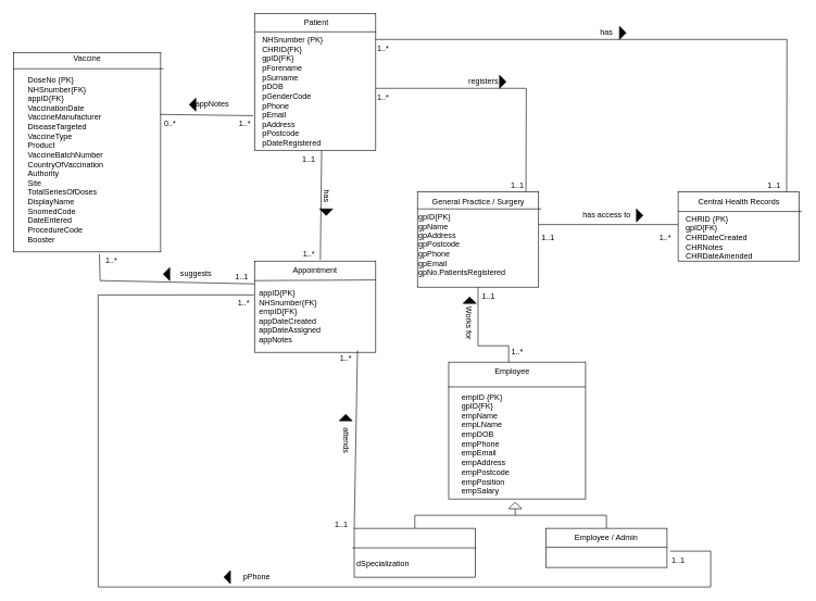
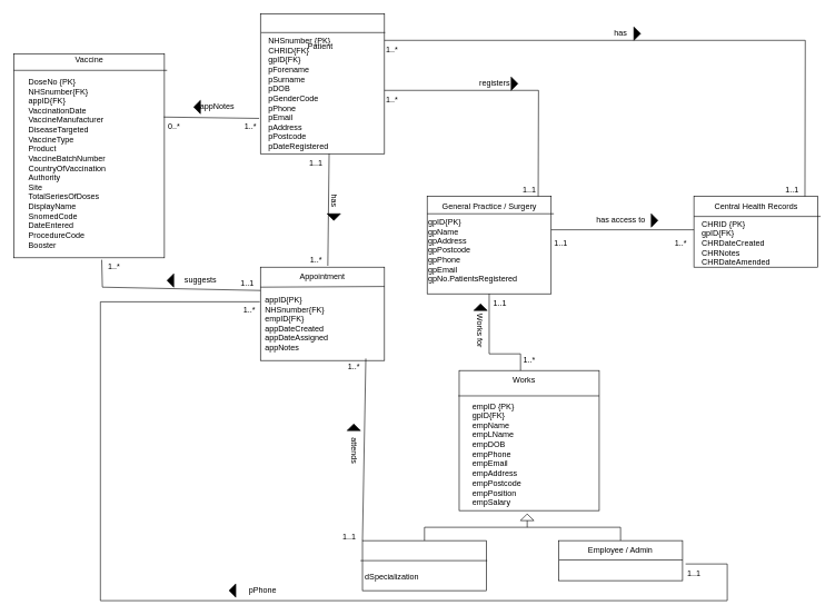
  <mxCell id="0" />
  <mxCell id="1" parent="0" />
  <mxCell id="2" value="" style="rounded=0;whiteSpace=wrap;html=1;" parent="1" vertex="1"><mxGeometry x="640" y="294" width="186" height="146" as="geometry" /></mxCell>
  <mxCell id="3" value="" style="endArrow=none;html=1;rounded=0;" parent="1" edge="1"><mxGeometry width="50" height="50" relative="1" as="geometry"><mxPoint x="640" y="320" as="sourcePoint" /><mxPoint x="830" y="320" as="targetPoint" /></mxGeometry></mxCell>
  <mxCell id="4" value="General Practice / Surgery" style="text;html=1;strokeColor=none;fillColor=none;align=center;verticalAlign=middle;whiteSpace=wrap;rounded=0;" parent="1" vertex="1"><mxGeometry x="659.5" y="294" width="147" height="30" as="geometry" /></mxCell>
  <mxCell id="5" value="" style="rounded=0;whiteSpace=wrap;html=1;" parent="1" vertex="1"><mxGeometry x="1040" y="294" width="186" height="106" as="geometry" /></mxCell>
  <mxCell id="6" value="" style="endArrow=none;html=1;rounded=0;" parent="1" edge="1"><mxGeometry width="50" height="50" relative="1" as="geometry"><mxPoint x="1040" y="324" as="sourcePoint" /><mxPoint x="1230" y="324" as="targetPoint" /></mxGeometry></mxCell>
  <mxCell id="7" value="Central Health Records" style="text;html=1;strokeColor=none;fillColor=none;align=center;verticalAlign=middle;whiteSpace=wrap;rounded=0;" parent="1" vertex="1"><mxGeometry x="1059.5" y="294" width="147" height="30" as="geometry" /></mxCell>
  <mxCell id="8" value="" style="rounded=0;whiteSpace=wrap;html=1;" parent="1" vertex="1"><mxGeometry x="390" y="20" width="186" height="210" as="geometry" /></mxCell>
  <mxCell id="9" value="" style="endArrow=none;html=1;rounded=0;entryX=1.005;entryY=0.135;entryDx=0;entryDy=0;entryPerimeter=0;exitX=0.005;exitY=0.135;exitDx=0;exitDy=0;exitPerimeter=0;" parent="1" source="8" target="8" edge="1"><mxGeometry width="50" height="50" relative="1" as="geometry"><mxPoint x="390" y="150" as="sourcePoint" /><mxPoint x="440" y="100" as="targetPoint" /></mxGeometry></mxCell>
- <mxCell id="10" value="Patient" style="text;html=1;strokeColor=none;fillColor=none;align=center;verticalAlign=middle;whiteSpace=wrap;rounded=0;" parent="1" vertex="1"><mxGeometry x="425" y="20" width="120" height="30" as="geometry" /></mxCell>
+ <mxCell id="10" value="Patient" style="text;html=1;strokeColor=none;fillColor=none;align=center;verticalAlign=middle;whiteSpace=wrap;rounded=0;" parent="1" vertex="1"><mxGeometry x="420" y="55" width="120" height="30" as="geometry" /></mxCell>
  <mxCell id="11" value="" style="rounded=0;whiteSpace=wrap;html=1;" parent="1" vertex="1"><mxGeometry x="543" y="810" width="186" height="75" as="geometry" /></mxCell>
  <mxCell id="12" value="" style="endArrow=none;html=1;rounded=0;" parent="1" edge="1"><mxGeometry width="50" height="50" relative="1" as="geometry"><mxPoint x="540" y="840" as="sourcePoint" /><mxPoint x="730" y="840" as="targetPoint" /></mxGeometry></mxCell>
  <mxCell id="13" value="" style="rounded=0;whiteSpace=wrap;html=1;" parent="1" vertex="1"><mxGeometry x="837" y="810" width="186" height="60" as="geometry" /></mxCell>
  <mxCell id="14" value="" style="endArrow=none;html=1;rounded=0;" parent="1" edge="1"><mxGeometry width="50" height="50" relative="1" as="geometry"><mxPoint x="838" y="839" as="sourcePoint" /><mxPoint x="1023" y="839" as="targetPoint" /></mxGeometry></mxCell>
  <mxCell id="15" value="Employee / Admin" style="text;html=1;strokeColor=none;fillColor=none;align=center;verticalAlign=middle;whiteSpace=wrap;rounded=0;" parent="1" vertex="1"><mxGeometry x="870" y="810" width="120" height="30" as="geometry" /></mxCell>
  <mxCell id="16" value="" style="rounded=0;whiteSpace=wrap;html=1;" parent="1" vertex="1"><mxGeometry x="390" y="400" width="186" height="140" as="geometry" /></mxCell>
  <mxCell id="17" value="" style="endArrow=none;html=1;rounded=0;entryX=1;entryY=0.207;entryDx=0;entryDy=0;entryPerimeter=0;" parent="1" target="16" edge="1"><mxGeometry width="50" height="50" relative="1" as="geometry"><mxPoint x="390" y="430" as="sourcePoint" /><mxPoint x="440" y="380" as="targetPoint" /></mxGeometry></mxCell>
  <mxCell id="18" value="Appointment" style="text;html=1;strokeColor=none;fillColor=none;align=center;verticalAlign=middle;whiteSpace=wrap;rounded=0;" parent="1" vertex="1"><mxGeometry x="423" y="400" width="120" height="30" as="geometry" /></mxCell>
  <mxCell id="19" value="" style="endArrow=none;html=1;rounded=0;endFill=0;" parent="1" edge="1"><mxGeometry width="50" height="50" relative="1" as="geometry"><mxPoint x="826" y="344" as="sourcePoint" /><mxPoint x="1040" y="344" as="targetPoint" /></mxGeometry></mxCell>
  <mxCell id="20" value="has access to" style="text;html=1;align=center;verticalAlign=middle;resizable=0;points=[];autosize=1;strokeColor=none;fillColor=none;" parent="1" vertex="1"><mxGeometry x="880" y="315" width="100" height="30" as="geometry" /></mxCell>
  <mxCell id="21" value="1..1" style="text;html=1;align=center;verticalAlign=middle;resizable=0;points=[];autosize=1;strokeColor=none;fillColor=none;" parent="1" vertex="1"><mxGeometry x="820" y="349" width="40" height="30" as="geometry" /></mxCell>
  <mxCell id="22" value="1..*" style="text;html=1;align=center;verticalAlign=middle;resizable=0;points=[];autosize=1;strokeColor=none;fillColor=none;" parent="1" vertex="1"><mxGeometry x="1000" y="349" width="40" height="30" as="geometry" /></mxCell>
  <mxCell id="23" value="" style="endArrow=none;html=1;rounded=0;entryX=0.567;entryY=-0.067;entryDx=0;entryDy=0;entryPerimeter=0;endFill=0;exitX=1;exitY=0;exitDx=0;exitDy=0;exitPerimeter=0;" parent="1" target="18" edge="1" source="45"><mxGeometry width="50" height="50" relative="1" as="geometry"><mxPoint x="490" y="210" as="sourcePoint" /><mxPoint x="540" y="160" as="targetPoint" /></mxGeometry></mxCell>
  <mxCell id="24" value="1..*" style="text;html=1;align=center;verticalAlign=middle;resizable=0;points=[];autosize=1;strokeColor=none;fillColor=none;" parent="1" vertex="1"><mxGeometry x="453" y="374" width="40" height="30" as="geometry" /></mxCell>
  <mxCell id="25" value="Works for" style="text;html=1;align=center;verticalAlign=middle;resizable=0;points=[];autosize=1;strokeColor=none;fillColor=none;rotation=90;" parent="1" vertex="1"><mxGeometry x="680" y="480" width="80" height="30" as="geometry" /></mxCell>
  <mxCell id="26" value="1..1" style="text;html=1;align=center;verticalAlign=middle;resizable=0;points=[];autosize=1;strokeColor=none;fillColor=none;" parent="1" vertex="1"><mxGeometry x="729" y="440" width="40" height="30" as="geometry" /></mxCell>
  <mxCell id="27" value="" style="endArrow=none;html=1;rounded=0;entryX=-0.005;entryY=0.371;entryDx=0;entryDy=0;endFill=0;exitX=0.2;exitY=0;exitDx=0;exitDy=0;exitPerimeter=0;entryPerimeter=0;" parent="1" source="29" target="16" edge="1"><mxGeometry width="50" height="50" relative="1" as="geometry"><mxPoint x="1019" y="797" as="sourcePoint" /><mxPoint x="1069" y="747" as="targetPoint" /><Array as="points"><mxPoint x="1090" y="845" /><mxPoint x="1090" y="900" /><mxPoint x="150" y="900" /><mxPoint x="150" y="452" /></Array></mxGeometry></mxCell>
  <mxCell id="28" value="1..*" style="text;html=1;align=center;verticalAlign=middle;resizable=0;points=[];autosize=1;strokeColor=none;fillColor=none;" parent="1" vertex="1"><mxGeometry x="353" y="450" width="40" height="30" as="geometry" /></mxCell>
  <mxCell id="29" value="1..1" style="text;html=1;align=center;verticalAlign=middle;resizable=0;points=[];autosize=1;strokeColor=none;fillColor=none;" parent="1" vertex="1"><mxGeometry x="1019.5" y="845" width="40" height="30" as="geometry" /></mxCell>
  <mxCell id="30" value="pPhone" style="text;html=1;align=center;verticalAlign=middle;resizable=0;points=[];autosize=1;strokeColor=none;fillColor=none;" parent="1" vertex="1"><mxGeometry x="358" y="870" width="70" height="30" as="geometry" /></mxCell>
  <mxCell id="31" value="" style="endArrow=none;html=1;rounded=0;exitX=0;exitY=0;exitDx=0;exitDy=0;entryX=0.95;entryY=0.067;entryDx=0;entryDy=0;entryPerimeter=0;endFill=0;" parent="1" source="11" target="33" edge="1"><mxGeometry width="50" height="50" relative="1" as="geometry"><mxPoint x="560" y="600" as="sourcePoint" /><mxPoint x="610" y="550" as="targetPoint" /></mxGeometry></mxCell>
  <mxCell id="32" value="attends" style="text;html=1;align=center;verticalAlign=middle;resizable=0;points=[];autosize=1;strokeColor=none;fillColor=none;rotation=90;" parent="1" vertex="1"><mxGeometry x="500" y="660" width="60" height="30" as="geometry" /></mxCell>
  <mxCell id="33" value="1..*" style="text;html=1;align=center;verticalAlign=middle;resizable=0;points=[];autosize=1;strokeColor=none;fillColor=none;" parent="1" vertex="1"><mxGeometry x="510" y="535" width="40" height="30" as="geometry" /></mxCell>
  <mxCell id="34" value="1..1" style="text;html=1;align=center;verticalAlign=middle;resizable=0;points=[];autosize=1;strokeColor=none;fillColor=none;" parent="1" vertex="1"><mxGeometry x="503" y="790" width="40" height="30" as="geometry" /></mxCell>
  <mxCell id="35" value="" style="triangle;whiteSpace=wrap;html=1;rotation=-90;fillColor=#000000;" parent="1" vertex="1"><mxGeometry x="525" y="630" width="10" height="20" as="geometry" /></mxCell>
  <mxCell id="36" value="" style="triangle;whiteSpace=wrap;html=1;rotation=-180;fillColor=#000000;" parent="1" vertex="1"><mxGeometry x="343" y="875" width="10" height="20" as="geometry" /></mxCell>
  <mxCell id="37" value="" style="triangle;whiteSpace=wrap;html=1;rotation=-90;fillColor=#000000;" parent="1" vertex="1"><mxGeometry x="715" y="450" width="10" height="20" as="geometry" /></mxCell>
  <mxCell id="38" value="" style="triangle;whiteSpace=wrap;html=1;rotation=0;fillColor=#000000;" parent="1" vertex="1"><mxGeometry x="976" y="320" width="10" height="20" as="geometry" /></mxCell>
  <mxCell id="39" value="1..*" style="text;html=1;align=center;verticalAlign=middle;resizable=0;points=[];autosize=1;strokeColor=none;fillColor=none;" parent="1" vertex="1"><mxGeometry x="566.5" y="60" width="40" height="30" as="geometry" /></mxCell>
  <mxCell id="40" value="1..1" style="text;html=1;align=center;verticalAlign=middle;resizable=0;points=[];autosize=1;strokeColor=none;fillColor=none;" parent="1" vertex="1"><mxGeometry x="1166.5" y="270" width="40" height="30" as="geometry" /></mxCell>
  <mxCell id="41" value="&lt;div&gt;NHSnumber {PK}&lt;/div&gt;&lt;div&gt;CHRID{FK}&lt;/div&gt;&lt;div&gt;gpID{FK}&lt;br&gt;&lt;/div&gt;&lt;div&gt;pForename&lt;/div&gt;&lt;div&gt;pSurname&lt;/div&gt;&lt;div&gt;pDOB&lt;br&gt;&lt;/div&gt;&lt;div&gt;pGenderCode&lt;br style=&quot;border-color: var(--border-color);&quot;&gt;&lt;/div&gt;&lt;div&gt;pPhone&lt;br&gt;pEmail&lt;br&gt;pAddress&lt;/div&gt;&lt;div&gt;pPostcode&lt;/div&gt;&lt;div&gt;pDateRegistered&lt;br&gt;&lt;/div&gt;" style="text;html=1;strokeColor=none;fillColor=none;align=left;verticalAlign=middle;whiteSpace=wrap;rounded=0;" parent="1" vertex="1"><mxGeometry x="400" y="105" width="100" height="70" as="geometry" /></mxCell>
  <mxCell id="42" value="&lt;div&gt;CHRID {PK}&lt;/div&gt;&lt;div&gt;gpID{FK}&lt;br&gt;&lt;/div&gt;&lt;div&gt;CHRDateCreated&lt;/div&gt;CHRNotes&lt;br&gt;CHRDateAmended" style="text;html=1;align=left;verticalAlign=middle;resizable=0;points=[];autosize=1;strokeColor=none;fillColor=none;" parent="1" vertex="1"><mxGeometry x="1050" y="319" width="130" height="90" as="geometry" /></mxCell>
  <mxCell id="43" value="&lt;div align=&quot;left&quot;&gt;appID{PK}&lt;/div&gt;&lt;div align=&quot;left&quot;&gt;NHSnumber{FK}&lt;br&gt;&lt;/div&gt;&lt;div align=&quot;left&quot;&gt;empID{FK}&lt;br&gt;&lt;/div&gt;&lt;div align=&quot;left&quot;&gt;appDateCreated&lt;br&gt;appDateAssigned&lt;/div&gt;&lt;div align=&quot;left&quot;&gt;appNotes&lt;/div&gt;" style="text;html=1;align=left;verticalAlign=middle;resizable=0;points=[];autosize=1;strokeColor=none;fillColor=none;" parent="1" vertex="1"><mxGeometry x="395" y="435" width="120" height="100" as="geometry" /></mxCell>
  <mxCell id="44" value="&lt;div&gt;gpID{PK}&lt;/div&gt;&lt;div&gt;gpName&lt;/div&gt;&lt;div&gt;gpAddress&lt;/div&gt;&lt;div&gt;gpPostcode&lt;/div&gt;&lt;div&gt;gpPhone&lt;/div&gt;&lt;div&gt;gpEmail&lt;/div&gt;&lt;div&gt;gpNo.PatientsRegistered&lt;br&gt;&lt;/div&gt;" style="text;html=1;align=left;verticalAlign=middle;resizable=0;points=[];autosize=1;strokeColor=none;fillColor=none;" parent="1" vertex="1"><mxGeometry x="640" y="320" width="160" height="110" as="geometry" /></mxCell>
  <mxCell id="45" value="1..1" style="text;html=1;align=center;verticalAlign=middle;resizable=0;points=[];autosize=1;strokeColor=none;fillColor=none;" parent="1" vertex="1"><mxGeometry x="453" y="230" width="40" height="30" as="geometry" /></mxCell>
  <mxCell id="46" value="has" style="text;html=1;align=center;verticalAlign=middle;resizable=0;points=[];autosize=1;strokeColor=none;fillColor=none;rotation=90;" parent="1" vertex="1"><mxGeometry x="480" y="285" width="40" height="30" as="geometry" /></mxCell>
  <mxCell id="47" value="&lt;br&gt;" style="text;html=1;align=center;verticalAlign=middle;resizable=0;points=[];autosize=1;strokeColor=none;fillColor=none;" parent="1" vertex="1"><mxGeometry x="413" y="220" width="20" height="30" as="geometry" /></mxCell>
  <mxCell id="48" value="" style="triangle;whiteSpace=wrap;html=1;rotation=90;fillColor=#000000;" parent="1" vertex="1"><mxGeometry x="495" y="315" width="10" height="20" as="geometry" /></mxCell>
  <mxCell id="49" value="registers" style="text;html=1;align=center;verticalAlign=middle;resizable=0;points=[];autosize=1;strokeColor=none;fillColor=none;" parent="1" vertex="1"><mxGeometry x="706" y="110" width="70" height="30" as="geometry" /></mxCell>
  <mxCell id="50" value="" style="triangle;whiteSpace=wrap;html=1;rotation=0;fillColor=#000000;" parent="1" vertex="1"><mxGeometry x="766" y="115" width="10" height="20" as="geometry" /></mxCell>
  <mxCell id="51" value="1..*" style="text;html=1;align=center;verticalAlign=middle;resizable=0;points=[];autosize=1;strokeColor=none;fillColor=none;" parent="1" vertex="1"><mxGeometry x="566.5" y="135" width="40" height="30" as="geometry" /></mxCell>
  <mxCell id="52" value="1..1" style="text;html=1;align=center;verticalAlign=middle;resizable=0;points=[];autosize=1;strokeColor=none;fillColor=none;" parent="1" vertex="1"><mxGeometry x="773" y="270" width="40" height="30" as="geometry" /></mxCell>
  <mxCell id="53" value="" style="endArrow=none;html=1;rounded=0;entryX=1;entryY=0;entryDx=0;entryDy=0;" parent="1" target="4" edge="1"><mxGeometry width="50" height="50" relative="1" as="geometry"><mxPoint x="576" y="135" as="sourcePoint" /><mxPoint x="626" y="85" as="targetPoint" /><Array as="points"><mxPoint x="807" y="135" /></Array></mxGeometry></mxCell>
  <mxCell id="54" value="" style="endArrow=none;html=1;rounded=0;entryX=1;entryY=0;entryDx=0;entryDy=0;" parent="1" target="7" edge="1"><mxGeometry width="50" height="50" relative="1" as="geometry"><mxPoint x="576" y="60" as="sourcePoint" /><mxPoint x="626" y="20" as="targetPoint" /><Array as="points"><mxPoint x="1207" y="60" /></Array></mxGeometry></mxCell>
  <mxCell id="55" value="has" style="text;html=1;align=center;verticalAlign=middle;resizable=0;points=[];autosize=1;strokeColor=none;fillColor=none;" parent="1" vertex="1"><mxGeometry x="910" y="35" width="40" height="30" as="geometry" /></mxCell>
  <mxCell id="56" value="" style="triangle;whiteSpace=wrap;html=1;rotation=0;fillColor=#000000;" parent="1" vertex="1"><mxGeometry x="950" y="40" width="10" height="20" as="geometry" /></mxCell>
  <mxCell id="57" value="" style="rounded=0;whiteSpace=wrap;html=1;" parent="1" vertex="1"><mxGeometry x="20" y="80" width="226" height="306" as="geometry" /></mxCell>
  <mxCell id="58" value="" style="endArrow=none;html=1;rounded=0;" parent="1" edge="1"><mxGeometry width="50" height="50" relative="1" as="geometry"><mxPoint x="20" y="105" as="sourcePoint" /><mxPoint y="105" as="targetPoint" x="250" /></mxGeometry></mxCell>
  <mxCell id="59" value="Vaccine" style="text;html=1;strokeColor=none;fillColor=none;align=center;verticalAlign=middle;whiteSpace=wrap;rounded=0;" parent="1" vertex="1"><mxGeometry x="59.5" y="75" width="147" height="30" as="geometry" /></mxCell>
  <mxCell id="60" value="&lt;div&gt;&lt;span style=&quot;background-color: initial;&quot;&gt;&lt;br&gt;&lt;/span&gt;&lt;/div&gt;&lt;div align=&quot;left&quot;&gt;&lt;span style=&quot;background-color: initial;&quot;&gt;&lt;br&gt;&lt;/span&gt;&lt;/div&gt;&lt;div align=&quot;left&quot;&gt;&lt;span style=&quot;background-color: initial;&quot;&gt;DoseNo {PK}&amp;nbsp;&amp;nbsp;&amp;nbsp;&amp;nbsp; &lt;br&gt;&lt;/span&gt;&lt;/div&gt;&lt;div align=&quot;left&quot;&gt;&lt;span style=&quot;background-color: initial;&quot;&gt;NHSnumber{FK}&lt;/span&gt;&lt;/div&gt;&lt;div align=&quot;left&quot;&gt;&lt;span style=&quot;background-color: initial;&quot;&gt;appID{FK}&lt;br&gt;&lt;/span&gt;&lt;/div&gt;&lt;div align=&quot;left&quot;&gt;&lt;span style=&quot;background-color: initial;&quot;&gt;VaccinationDate&lt;/span&gt;&lt;br&gt;&lt;/div&gt;&lt;div align=&quot;left&quot;&gt;&lt;span style=&quot;background-color: initial;&quot;&gt;VaccineManufacturer&lt;/span&gt;&lt;/div&gt;&lt;div align=&quot;left&quot;&gt;&lt;span style=&quot;background-color: initial;&quot;&gt;DiseaseTargeted&lt;/span&gt;&lt;/div&gt;&lt;div align=&quot;left&quot;&gt;&lt;span style=&quot;background-color: initial;&quot;&gt;VaccineType&lt;/span&gt;&lt;/div&gt;&lt;div align=&quot;left&quot;&gt;&lt;span style=&quot;background-color: initial;&quot;&gt;Product&amp;nbsp;&lt;/span&gt;&lt;/div&gt;&lt;div align=&quot;left&quot;&gt;&lt;span style=&quot;background-color: initial;&quot;&gt;VaccineBatchNumber&lt;/span&gt;&lt;/div&gt;&lt;div align=&quot;left&quot;&gt;&lt;span style=&quot;background-color: initial;&quot;&gt;CountryOfVaccination&lt;/span&gt;&lt;/div&gt;&lt;div align=&quot;left&quot;&gt;&lt;span style=&quot;background-color: initial;&quot;&gt;Authority&lt;/span&gt;&lt;/div&gt;&lt;div align=&quot;left&quot;&gt;&lt;span style=&quot;background-color: initial;&quot;&gt;Site&lt;/span&gt;&lt;/div&gt;&lt;div align=&quot;left&quot;&gt;&lt;span style=&quot;background-color: initial;&quot;&gt;TotalSeriesOfDoses&lt;/span&gt;&lt;/div&gt;&lt;div align=&quot;left&quot;&gt;&lt;span style=&quot;background-color: initial;&quot;&gt;DisplayName&lt;/span&gt;&lt;/div&gt;&lt;div align=&quot;left&quot;&gt;&lt;span style=&quot;background-color: initial;&quot;&gt;SnomedCode&lt;/span&gt;&lt;/div&gt;&lt;div align=&quot;left&quot;&gt;&lt;span style=&quot;background-color: initial;&quot;&gt;DateEntered&lt;/span&gt;&lt;/div&gt;&lt;div align=&quot;left&quot;&gt;&lt;span style=&quot;background-color: initial;&quot;&gt;ProcedureCode&lt;/span&gt;&lt;/div&gt;&lt;div align=&quot;left&quot;&gt;&lt;span style=&quot;background-color: initial;&quot;&gt;Booster&lt;/span&gt;&lt;/div&gt;" style="text;html=1;align=center;verticalAlign=middle;resizable=0;points=[];autosize=1;strokeColor=none;fillColor=none;" parent="1" vertex="1"><mxGeometry x="30" y="80" width="140" height="300" as="geometry" /></mxCell>
  <mxCell id="61" value="" style="endArrow=none;html=1;rounded=0;exitX=0.05;exitY=0.133;exitDx=0;exitDy=0;entryX=0;entryY=0.25;entryDx=0;entryDy=0;exitPerimeter=0;" parent="1" source="62" target="16" edge="1"><mxGeometry width="50" height="50" relative="1" as="geometry"><mxPoint x="270" y="220" as="sourcePoint" /><mxPoint x="320" y="170" as="targetPoint" /><Array as="points"><mxPoint x="153" y="430" /></Array></mxGeometry></mxCell>
  <mxCell id="62" value="1..*" style="text;html=1;align=center;verticalAlign=middle;resizable=0;points=[];autosize=1;strokeColor=none;fillColor=none;" parent="1" vertex="1"><mxGeometry x="150" y="385" width="40" height="30" as="geometry" /></mxCell>
  <mxCell id="63" value="1..1" style="text;html=1;align=center;verticalAlign=middle;resizable=0;points=[];autosize=1;strokeColor=none;fillColor=none;" parent="1" vertex="1"><mxGeometry x="350" y="410" width="40" height="30" as="geometry" /></mxCell>
  <mxCell id="64" value="suggests" style="text;html=1;align=center;verticalAlign=middle;resizable=0;points=[];autosize=1;strokeColor=none;fillColor=none;" parent="1" vertex="1"><mxGeometry x="260" y="405" width="80" height="30" as="geometry" /></mxCell>
  <mxCell id="65" value="" style="triangle;whiteSpace=wrap;html=1;rotation=-180;fillColor=#000000;" parent="1" vertex="1"><mxGeometry y="410" width="10" height="20" as="geometry" x="250" /></mxCell>
  <mxCell id="66" value="" style="endArrow=none;html=1;rounded=0;entryX=0.825;entryY=0.067;entryDx=0;entryDy=0;entryPerimeter=0;" parent="1" target="70" edge="1"><mxGeometry width="50" height="50" relative="1" as="geometry"><mxPoint x="245" y="175" as="sourcePoint" /><mxPoint x="390" y="180" as="targetPoint" /></mxGeometry></mxCell>
  <mxCell id="67" value="appNotes" style="text;html=1;align=center;verticalAlign=middle;resizable=0;points=[];autosize=1;strokeColor=none;fillColor=none;" parent="1" vertex="1"><mxGeometry x="290" y="145" width="70" height="30" as="geometry" /></mxCell>
  <mxCell id="68" value="" style="triangle;whiteSpace=wrap;html=1;rotation=-180;fillColor=#000000;" parent="1" vertex="1"><mxGeometry x="290" y="150" width="10" height="20" as="geometry" /></mxCell>
  <mxCell id="69" value="0..*" style="text;html=1;align=center;verticalAlign=middle;resizable=0;points=[];autosize=1;strokeColor=none;fillColor=none;" parent="1" vertex="1"><mxGeometry x="240" y="175" width="40" height="30" as="geometry" /></mxCell>
  <mxCell id="70" value="1..*" style="text;html=1;align=center;verticalAlign=middle;resizable=0;points=[];autosize=1;strokeColor=none;fillColor=none;" parent="1" vertex="1"><mxGeometry x="355" y="175" width="40" height="30" as="geometry" /></mxCell>
  <mxCell id="71" value="" style="endArrow=none;html=1;rounded=0;entryX=0.5;entryY=1;entryDx=0;entryDy=0;" parent="1" target="2" edge="1"><mxGeometry width="50" height="50" relative="1" as="geometry"><mxPoint x="780" y="610" as="sourcePoint" /><mxPoint x="810" y="630" as="targetPoint" /><Array as="points"><mxPoint x="780" y="530" /><mxPoint x="733" y="530" /></Array></mxGeometry></mxCell>
  <mxCell id="72" value="" style="whiteSpace=wrap;html=1;aspect=fixed;verticalAlign=bottom;" parent="1" vertex="1"><mxGeometry x="688" y="555" width="210" height="210" as="geometry" /></mxCell>
- <mxCell id="73" value="Employee" style="text;html=1;align=center;verticalAlign=middle;resizable=0;points=[];autosize=1;strokeColor=none;fillColor=none;" parent="1" vertex="1"><mxGeometry x="745" y="555" width="80" height="30" as="geometry" /></mxCell>
+ <mxCell id="73" value="Works" style="text;html=1;align=center;verticalAlign=middle;resizable=0;points=[];autosize=1;strokeColor=none;fillColor=none;" parent="1" vertex="1"><mxGeometry x="745" y="555" width="80" height="30" as="geometry" /></mxCell>
  <mxCell id="74" value="" style="endArrow=none;html=1;rounded=0;exitX=-0.006;exitY=0.181;exitDx=0;exitDy=0;exitPerimeter=0;entryX=1;entryY=0.181;entryDx=0;entryDy=0;entryPerimeter=0;" parent="1" source="72" target="72" edge="1"><mxGeometry width="50" height="50" relative="1" as="geometry"><mxPoint x="760" y="680" as="sourcePoint" /><mxPoint x="810" y="630" as="targetPoint" /></mxGeometry></mxCell>
  <mxCell id="75" value="&lt;div align=&quot;left&quot;&gt;empID {PK}&lt;/div&gt;&lt;div align=&quot;left&quot;&gt;gpID{FK}&lt;br&gt;&lt;/div&gt;&lt;div align=&quot;left&quot;&gt;empName&lt;/div&gt;&lt;div align=&quot;left&quot;&gt;empLName&lt;/div&gt;&lt;div align=&quot;left&quot;&gt;empDOB&lt;/div&gt;&lt;div align=&quot;left&quot;&gt;empPhone&lt;/div&gt;&lt;div align=&quot;left&quot;&gt;empEmail&lt;/div&gt;&lt;div align=&quot;left&quot;&gt;empAddress&lt;/div&gt;&lt;div align=&quot;left&quot;&gt;empPostcode&lt;/div&gt;&lt;div align=&quot;left&quot;&gt;empPosition&lt;br&gt;empSalary&lt;br&gt;&lt;/div&gt;" style="text;html=1;align=left;verticalAlign=top;resizable=0;points=[];autosize=1;strokeColor=none;fillColor=none;" parent="1" vertex="1"><mxGeometry x="706" y="595" width="100" height="170" as="geometry" /></mxCell>
  <mxCell id="76" value="&lt;div align=&quot;left&quot;&gt;dSpecialization&lt;/div&gt;" style="text;html=1;align=left;verticalAlign=middle;resizable=0;points=[];autosize=1;strokeColor=none;fillColor=none;" parent="1" vertex="1"><mxGeometry x="545" y="850" width="110" height="30" as="geometry" /></mxCell>
  <mxCell id="77" value="1..*" style="text;html=1;align=center;verticalAlign=middle;resizable=0;points=[];autosize=1;strokeColor=none;fillColor=none;" parent="1" vertex="1"><mxGeometry x="773" y="525" width="40" height="30" as="geometry" /></mxCell>
  <mxCell id="78" value="" style="endArrow=none;html=1;rounded=0;exitX=0.5;exitY=0;exitDx=0;exitDy=0;entryX=0.5;entryY=0;entryDx=0;entryDy=0;" parent="1" source="11" target="15" edge="1"><mxGeometry width="50" height="50" relative="1" as="geometry"><mxPoint x="840" y="620" as="sourcePoint" /><mxPoint x="890" y="570" as="targetPoint" /><Array as="points"><mxPoint x="636" y="790" /><mxPoint x="930" y="790" /></Array></mxGeometry></mxCell>
  <mxCell id="79" value="" style="triangle;whiteSpace=wrap;html=1;rotation=-90;" parent="1" vertex="1"><mxGeometry x="785" y="765" width="10" height="20" as="geometry" /></mxCell>
  <mxCell id="80" value="" style="endArrow=none;html=1;rounded=0;" parent="1" edge="1"><mxGeometry width="50" height="50" relative="1" as="geometry"><mxPoint x="790" y="790" as="sourcePoint" /><mxPoint x="790" y="780" as="targetPoint" /></mxGeometry></mxCell>
